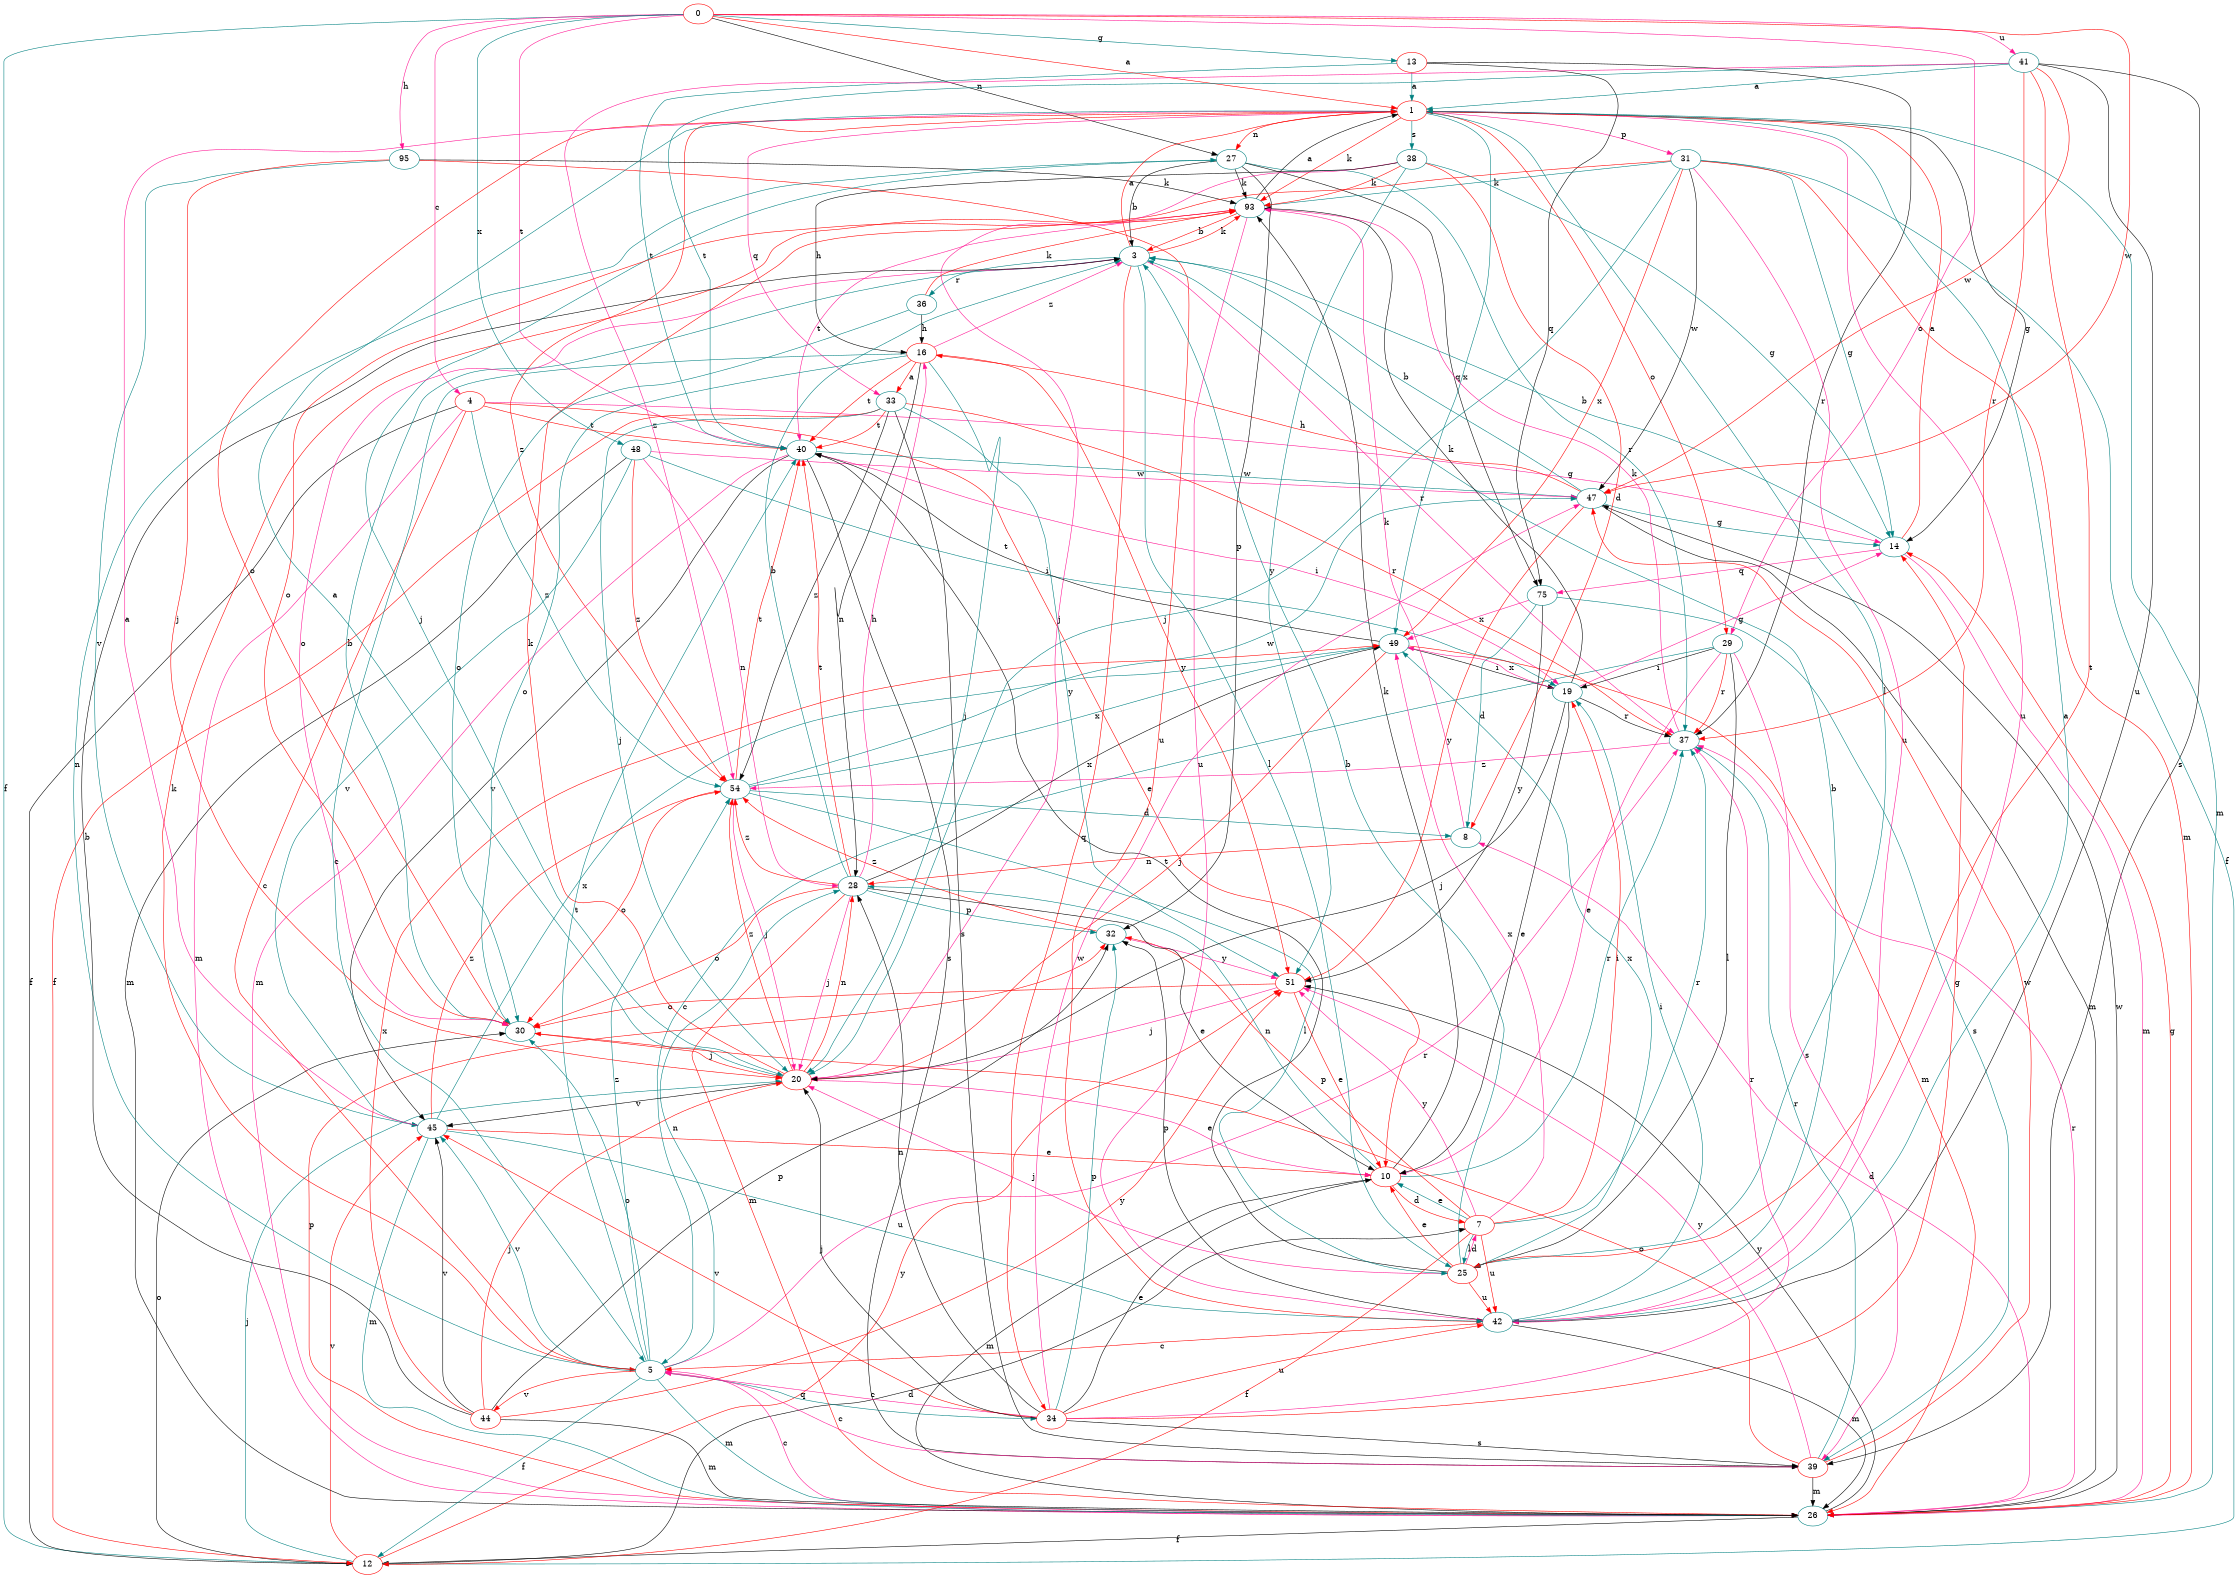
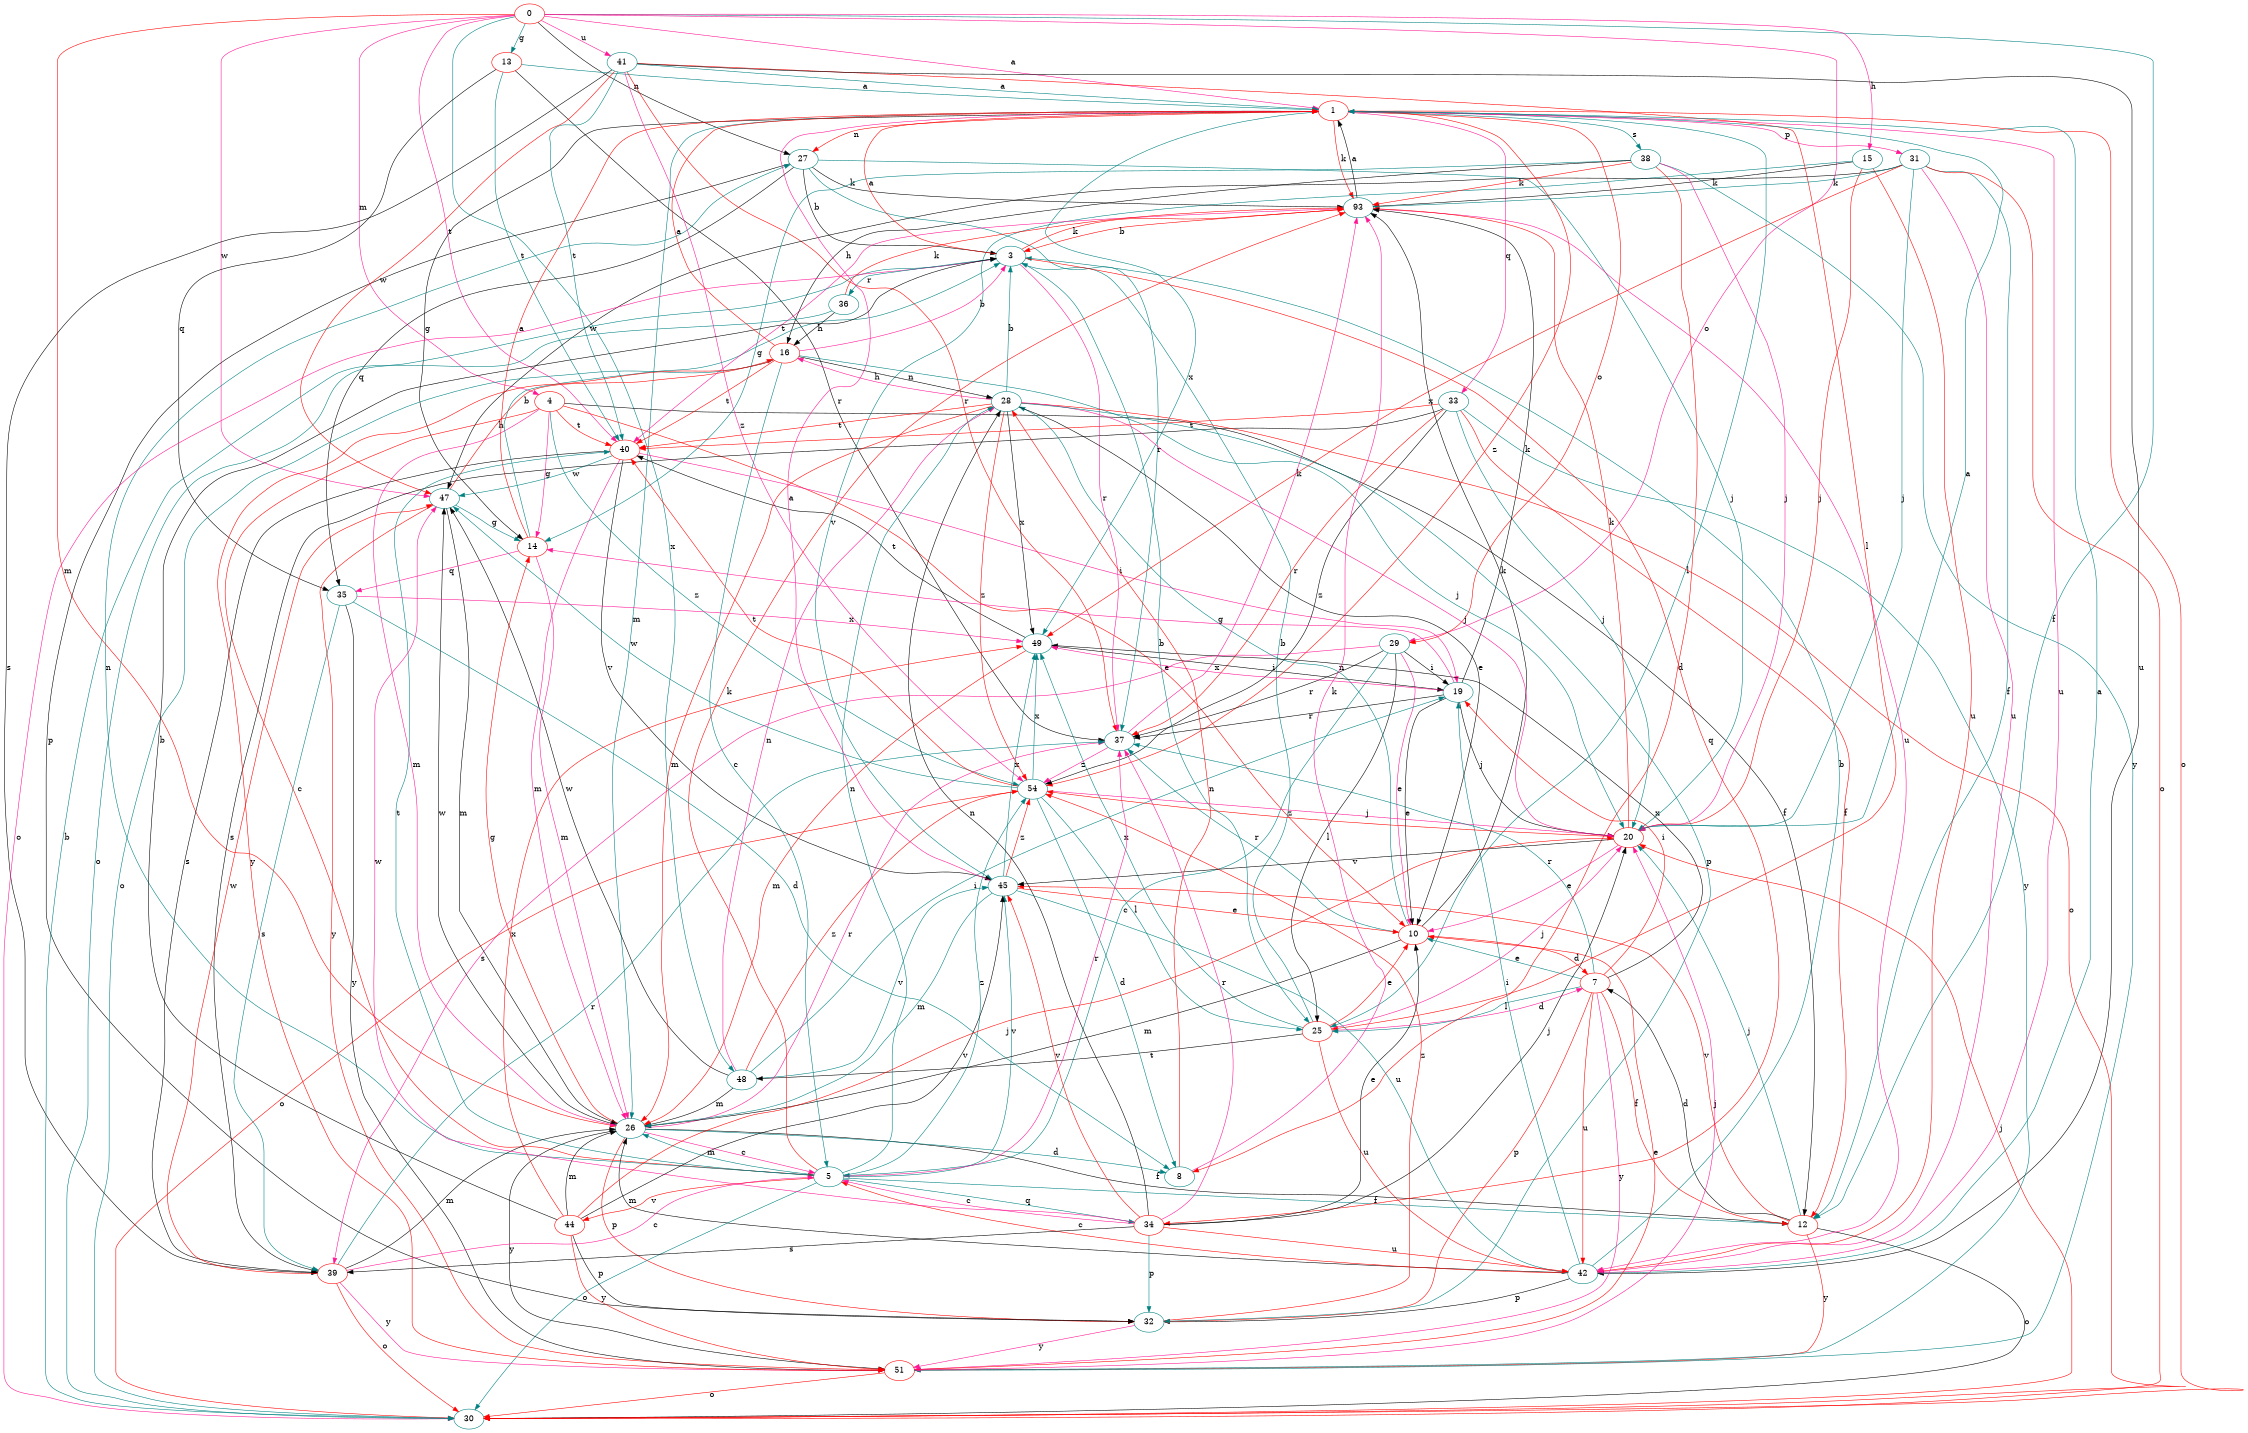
  strict digraph {
    node [color=teal]
    edge [color=red]
    0 [color=red]
    1 [color=red]
    4 [color=red]
    12 [color=red]
    13 [color=red]
-   15 [label=95]
+   15
    27
    29
-   40
+   40 [color=red]
    41
    47
    48
-   14
+   14 [color=red]
    n14 [label=93]
    25 [color=red]
    26
    30
    31
    33
    38
    42
    49
    54
    5
    10 [color=red]
    45
    7 [color=red]
    51 [color=red]
    20 [color=red]
    37
-   35 [label=75]
+   35
    3
    32
    19
    39 [color=red]
    16 [color=red]
    28
    8
    34 [color=red]
    36
    44 [color=red]
-   0 -> 1 [label=a]
-   0 -> 4 [color=deeppink label=c]
+   0 -> 1 [color=deeppink label=a]
+   0 -> 4 [color=deeppink label=m]
    0 -> 12 [color=teal label=f]
    0 -> 13 [color=teal label=g]
    0 -> 15 [color=deeppink label=h]
    0 -> 27 [color=black label=n]
    0 -> 29 [color=deeppink label=o]
    0 -> 40 [color=deeppink label=t]
    0 -> 41 [color=deeppink label=u]
-   0 -> 47 [label=w]
+   0 -> 47 [color=deeppink label=w]
    0 -> 48 [color=teal label=x]
    1 -> 27 [label=n]
    1 -> 29 [label=o]
    1 -> 14 [color=black label=g]
    1 -> n14 [label=k]
    1 -> 25 [color=teal label=l]
    1 -> 26 [color=teal label=m]
    1 -> 30 [label=o]
    1 -> 31 [color=deeppink label=p]
    1 -> 33 [color=deeppink label=q]
    1 -> 38 [color=teal label=s]
    1 -> 42 [color=deeppink label=u]
    1 -> 49 [color=teal label=x]
    1 -> 54 [label=z]
    4 -> 12 [color=black label=f]
    4 -> 40 [label=t]
    4 -> 14 [color=deeppink label=g]
    4 -> 26 [color=deeppink label=m]
    4 -> 54 [color=teal label=z]
    4 -> 5 [label=c]
    4 -> 10 [label=e]
    12 -> 30 [color=black label=o]
    12 -> 45 [label=v]
    12 -> 7 [color=black label=d]
    12 -> 51 [label=y]
    12 -> 20 [color=teal label=j]
    13 -> 1 [color=teal label=a]
    13 -> 40 [color=teal label=t]
    13 -> 37 [color=black label=r]
    13 -> 35 [color=black label=q]
    15 -> n14 [color=black label=k]
    15 -> 42 [label=u]
    15 -> 45 [color=teal label=v]
    15 -> 20 [label=j]
    27 -> n14 [color=black label=k]
    27 -> 20 [color=teal label=j]
    27 -> 37 [color=teal label=r]
    27 -> 35 [color=black label=q]
    27 -> 3 [color=black label=b]
    27 -> 32 [color=black label=p]
    29 -> 25 [color=black label=l]
    29 -> 5 [color=teal label=c]
    29 -> 10 [color=deeppink label=e]
-   29 -> 37 [label=r]
+   29 -> 37 [color=black label=r]
    29 -> 19 [color=black label=i]
    29 -> 39 [color=deeppink label=s]
    40 -> 47 [color=teal label=w]
    40 -> 26 [color=deeppink label=m]
    40 -> 45 [color=black label=v]
    40 -> 19 [color=deeppink label=i]
    40 -> 39 [color=black label=s]
    41 -> 1 [color=teal label=a]
    41 -> 40 [color=teal label=t]
    41 -> 47 [label=w]
-   41 -> 25 [label=t]
+   41 -> 25 [label=l]
    41 -> 42 [color=black label=u]
    41 -> 54 [color=deeppink label=z]
    41 -> 37 [label=r]
    41 -> 39 [color=black label=s]
    47 -> 14 [color=teal label=g]
    47 -> 26 [color=black label=m]
    47 -> 51 [label=y]
-   47 -> 3 [color=teal label=b]
    47 -> 16 [label=h]
-   48 -> 47 [color=deeppink label=w]
+   48 -> 47 [color=black label=w]
    48 -> 26 [color=black label=m]
    48 -> 54 [label=z]
    48 -> 45 [color=teal label=v]
    48 -> 19 [color=teal label=i]
    48 -> 28 [color=deeppink label=n]
    14 -> 1 [label=a]
    14 -> 26 [color=deeppink label=m]
    14 -> 35 [color=deeppink label=q]
    14 -> 3 [color=teal label=b]
    n14 -> 1 [color=black label=a]
    n14 -> 40 [color=deeppink label=t]
    n14 -> 42 [color=deeppink label=u]
    n14 -> 3 [label=b]
-   25 -> 40 [color=black label=t]
+   25 -> 48 [color=black label=t]
    25 -> 42 [label=u]
    25 -> 49 [color=teal label=x]
    25 -> 10 [label=e]
    25 -> 7 [color=deeppink label=d]
    25 -> 20 [color=deeppink label=j]
    25 -> 3 [color=teal label=b]
    26 -> 12 [color=black label=f]
    26 -> 47 [color=black label=w]
    26 -> 14 [label=g]
    26 -> 5 [color=deeppink label=c]
    26 -> 51 [color=black label=y]
    26 -> 37 [color=deeppink label=r]
    26 -> 32 [label=p]
-   26 -> 8 [color=deeppink label=d]
+   26 -> 8 [color=teal label=d]
    30 -> 20 [label=j]
    30 -> 3 [color=teal label=b]
    31 -> 12 [color=teal label=f]
    31 -> 47 [color=black label=w]
-   31 -> 14 [color=teal label=g]
    31 -> n14 [color=teal label=k]
-   31 -> 26 [label=m]
+   0 -> 26 [label=m]
    31 -> 30 [label=o]
    31 -> 42 [color=deeppink label=u]
    31 -> 49 [label=x]
    31 -> 20 [color=teal label=j]
    33 -> 12 [label=f]
    33 -> 40 [label=t]
    33 -> 54 [color=black label=z]
    33 -> 51 [color=teal label=y]
    33 -> 20 [color=teal label=j]
    33 -> 37 [label=r]
    33 -> 39 [color=black label=s]
    38 -> 14 [color=teal label=g]
    38 -> n14 [label=k]
    38 -> 51 [color=teal label=y]
    38 -> 20 [color=deeppink label=j]
    38 -> 16 [color=black label=h]
    38 -> 8 [label=d]
    42 -> 1 [color=teal label=a]
    42 -> 26 [color=black label=m]
    42 -> 5 [label=c]
    42 -> 3 [color=teal label=b]
    42 -> 32 [color=black label=p]
    42 -> 19 [color=teal label=i]
    49 -> 40 [color=black label=t]
    49 -> 26 [label=m]
-   49 -> 20 [label=j]
    49 -> 19 [color=black label=i]
    54 -> 40 [label=t]
    54 -> 47 [color=teal label=w]
    54 -> 25 [color=teal label=l]
    54 -> 30 [label=o]
    54 -> 49 [color=teal label=x]
    54 -> 20 [color=deeppink label=j]
    54 -> 8 [color=teal label=d]
    5 -> 12 [color=teal label=f]
    5 -> 27 [color=teal label=n]
    5 -> 40 [color=teal label=t]
    5 -> n14 [label=k]
    5 -> 26 [color=teal label=m]
    5 -> 30 [color=teal label=o]
    5 -> 54 [color=teal label=z]
    5 -> 45 [color=teal label=v]
    5 -> 37 [color=deeppink label=r]
    5 -> 28 [color=teal label=n]
    5 -> 34 [color=teal label=q]
    5 -> 44 [label=v]
    10 -> n14 [color=black label=k]
    10 -> 26 [color=black label=m]
    10 -> 7 [label=d]
    10 -> 37 [color=teal label=r]
    10 -> 28 [color=teal label=n]
    45 -> 1 [color=deeppink label=a]
    45 -> 26 [color=teal label=m]
    45 -> 42 [color=teal label=u]
    45 -> 49 [color=teal label=x]
    45 -> 54 [label=z]
    45 -> 10 [label=e]
    7 -> 12 [label=f]
    7 -> 25 [color=teal label=l]
    7 -> 42 [label=u]
-   7 -> 49 [color=deeppink label=x]
+   7 -> 49 [color=black label=x]
    7 -> 10 [color=teal label=e]
    7 -> 51 [color=deeppink label=y]
    7 -> 37 [color=teal label=r]
    7 -> 32 [label=p]
    7 -> 19 [label=i]
    51 -> 30 [label=o]
    51 -> 10 [label=e]
    51 -> 20 [color=deeppink label=j]
    20 -> 1 [color=teal label=a]
    20 -> n14 [label=k]
    20 -> 54 [label=z]
    20 -> 10 [color=deeppink label=e]
    20 -> 45 [color=black label=v]
-   20 -> 28 [label=n]
    37 -> n14 [color=deeppink label=k]
    37 -> 54 [color=deeppink label=z]
    35 -> 49 [color=deeppink label=x]
    35 -> 51 [color=black label=y]
    35 -> 39 [color=teal label=s]
    35 -> 8 [color=teal label=d]
    3 -> 1 [label=a]
    3 -> n14 [label=k]
-   3 -> 25 [color=teal label=l]
+   3 -> 25 [color=teal label=b]
    3 -> 30 [color=deeppink label=o]
    3 -> 37 [color=deeppink label=r]
    3 -> 34 [label=q]
    3 -> 36 [color=teal label=r]
    32 -> 54 [label=z]
    32 -> 51 [color=deeppink label=y]
    19 -> 14 [color=deeppink label=g]
    19 -> n14 [color=black label=k]
    19 -> 49 [color=deeppink label=x]
    19 -> 10 [color=black label=e]
    19 -> 20 [color=black label=j]
    19 -> 37 [color=black label=r]
    39 -> 47 [label=w]
    39 -> 26 [color=black label=m]
    39 -> 30 [label=o]
    39 -> 5 [color=deeppink label=c]
    39 -> 51 [color=deeppink label=y]
    39 -> 37 [color=teal label=r]
-   16 -> 33 [label=a]
+   16 -> 1 [label=a]
    16 -> 40 [label=t]
    16 -> 30 [color=teal label=o]
    16 -> 5 [color=teal label=c]
    16 -> 51 [label=y]
    16 -> 20 [color=teal label=j]
-   16 -> 3 [color=deeppink label=z]
+   16 -> 3 [color=deeppink label=b]
    16 -> 28 [color=black label=n]
    28 -> 40 [label=t]
    28 -> 26 [label=m]
    28 -> 30 [label=o]
    28 -> 49 [color=black label=x]
    28 -> 54 [label=z]
    28 -> 10 [color=black label=e]
    28 -> 20 [color=deeppink label=j]
    28 -> 3 [color=teal label=b]
    28 -> 32 [color=teal label=p]
    28 -> 16 [color=deeppink label=h]
    8 -> n14 [color=deeppink label=k]
    8 -> 28 [label=n]
    34 -> 47 [color=deeppink label=w]
-   34 -> 14 [label=g]
    34 -> 42 [label=u]
    34 -> 5 [color=deeppink label=c]
    34 -> 10 [color=black label=e]
    34 -> 45 [label=v]
    34 -> 20 [color=black label=j]
    34 -> 37 [color=deeppink label=r]
    34 -> 32 [color=teal label=p]
    34 -> 39 [color=black label=s]
    34 -> 28 [color=black label=n]
    36 -> n14 [label=k]
    36 -> 30 [color=teal label=o]
    36 -> 16 [color=black label=h]
    44 -> 26 [color=black label=m]
    44 -> 49 [label=x]
    44 -> 45 [color=black label=v]
    44 -> 51 [label=y]
    44 -> 20 [label=j]
    44 -> 3 [color=black label=b]
    44 -> 32 [color=black label=p]
  }
